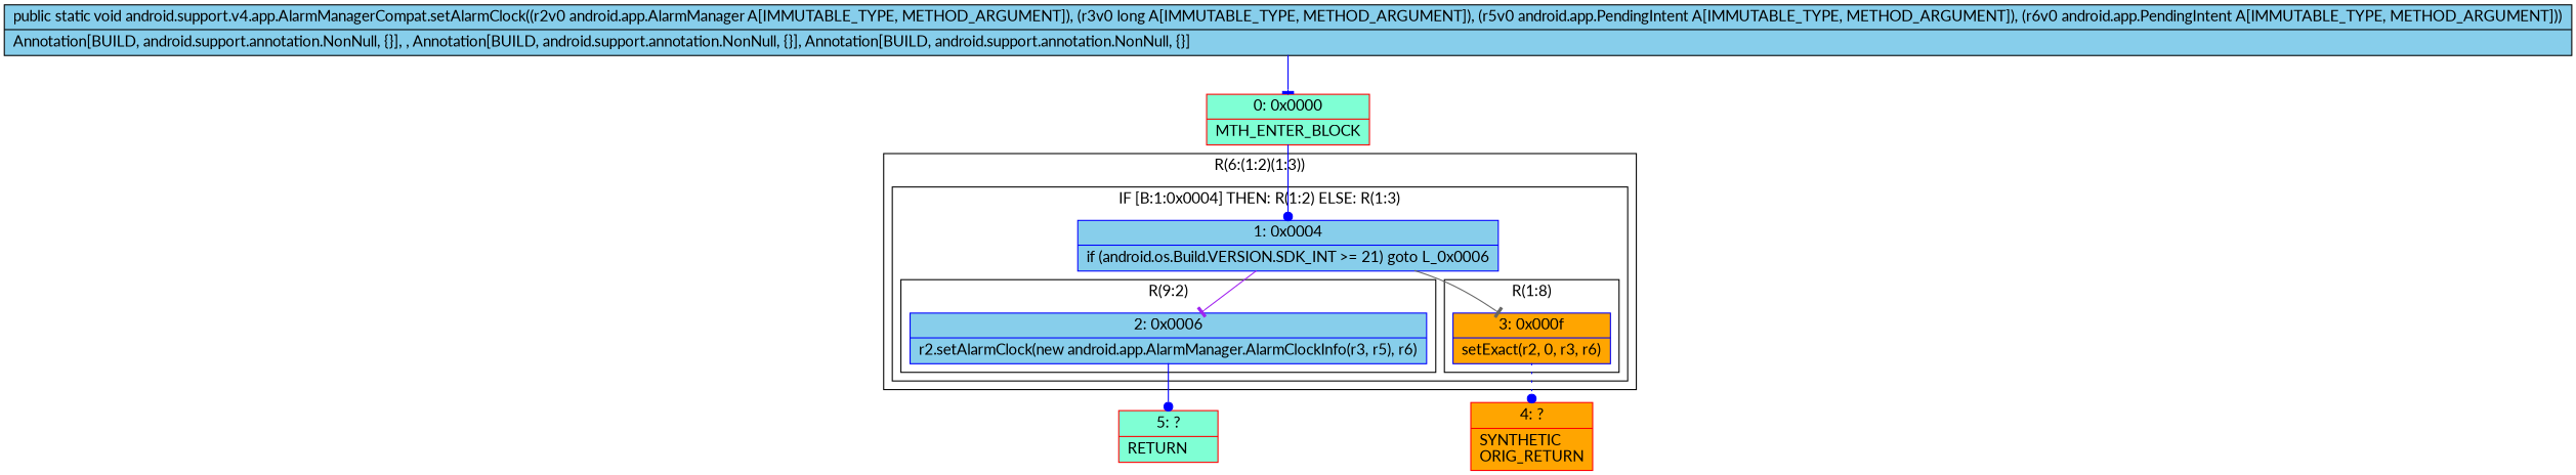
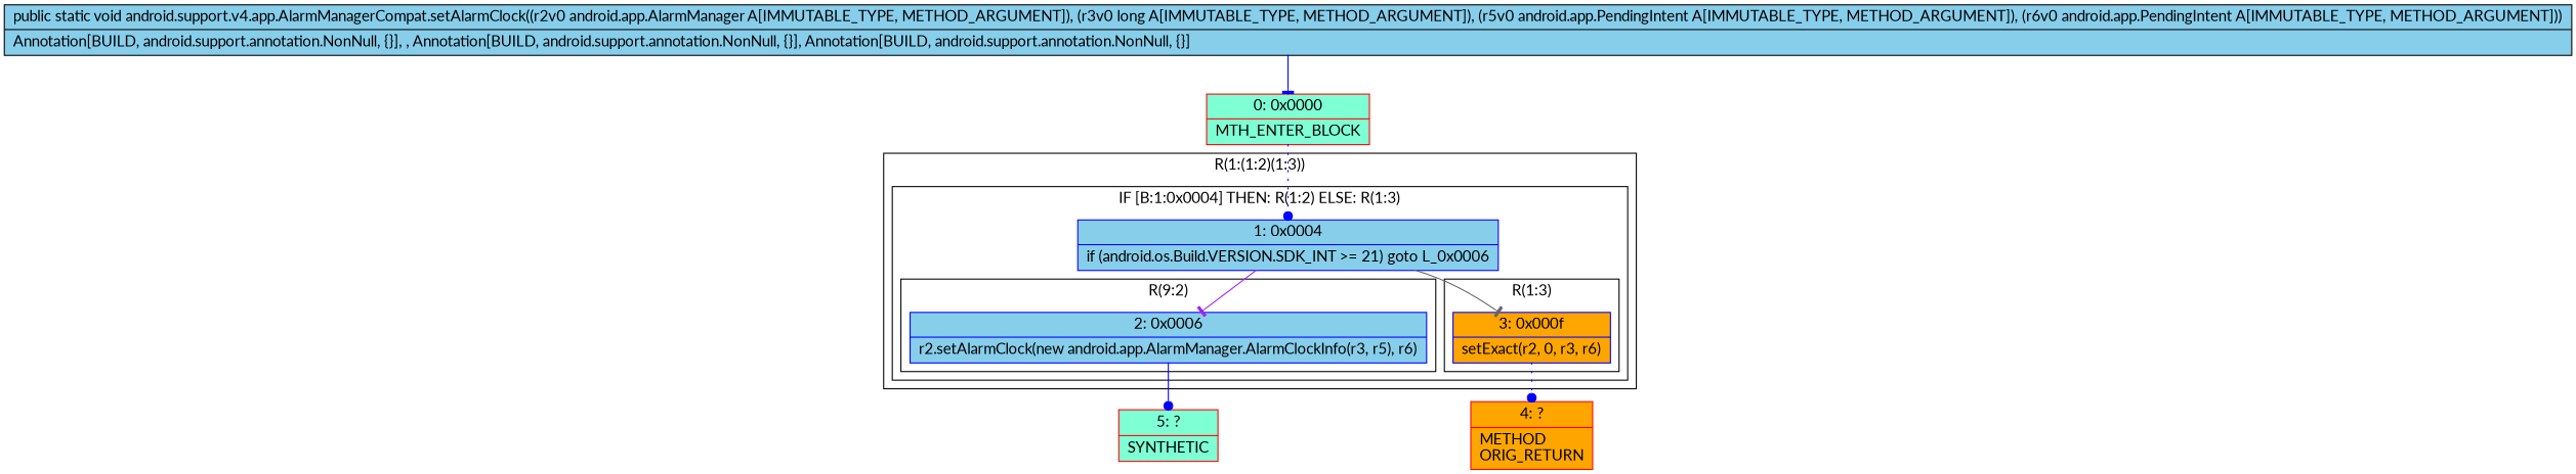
  digraph {
    fontname=Lato
    node [color=blue fillcolor=skyblue fontname=Lato shape=record style=filled]
    edge [arrowhead=dot color=blue fontname=Lato style=solid]
    n1 [label="{2\:\ 0x0006|r2.setAlarmClock(new android.app.AlarmManager.AlarmClockInfo(r3, r5), r6)\l}"]
    n2 [fillcolor=orange label="{3\:\ 0x000f|setExact(r2, 0, r3, r6)\l}"]
    n3 [label="{1\:\ 0x0004|if (android.os.Build.VERSION.SDK_INT \>= 21) goto L_0x0006\l}"]
-   n4 [color=red fillcolor=aquamarine label="{5\:\ ?|RETURN\l}"]
-   n5 [color=red fillcolor=orange label="{4\:\ ?|SYNTHETIC\lORIG_RETURN\l}"]
+   n4 [color=red fillcolor=aquamarine label="{5\:\ ?|SYNTHETIC\l}"]
+   n5 [color=red fillcolor=orange label="{4\:\ ?|METHOD\lORIG_RETURN\l}"]
    n6 [color=red fillcolor=aquamarine label="{0\:\ 0x0000|MTH_ENTER_BLOCK\l}"]
    n7 [label="{public static void android.support.v4.app.AlarmManagerCompat.setAlarmClock((r2v0 android.app.AlarmManager A[IMMUTABLE_TYPE, METHOD_ARGUMENT]), (r3v0 long A[IMMUTABLE_TYPE, METHOD_ARGUMENT]), (r5v0 android.app.PendingIntent A[IMMUTABLE_TYPE, METHOD_ARGUMENT]), (r6v0 android.app.PendingIntent A[IMMUTABLE_TYPE, METHOD_ARGUMENT]))  | Annotation[BUILD, android.support.annotation.NonNull, \{\}], , Annotation[BUILD, android.support.annotation.NonNull, \{\}], Annotation[BUILD, android.support.annotation.NonNull, \{\}]\l}" color=""]
    subgraph cluster_1 {
-     label="R(6:(1:2)(1:3))"
+     label="R(1:(1:2)(1:3))"
      subgraph cluster_2 {
        label="IF [B:1:0x0004] THEN: R(1:2) ELSE: R(1:3)"
        n3
        subgraph cluster_3 {
          label="R(9:2)"
          n1
        }
        subgraph cluster_4 {
-         label="R(1:8)"
+         label="R(1:3)"
          n2
        }
      }
    }
    n1 -> n4
    n2 -> n5 [style=dotted]
    n3 -> n1 [arrowhead=tee color=purple]
    n3 -> n2 [arrowhead=tee color=gray40]
-   n6 -> n3
+   n6 -> n3 [style=dotted]
    n7 -> n6 [arrowhead=tee]
  }
